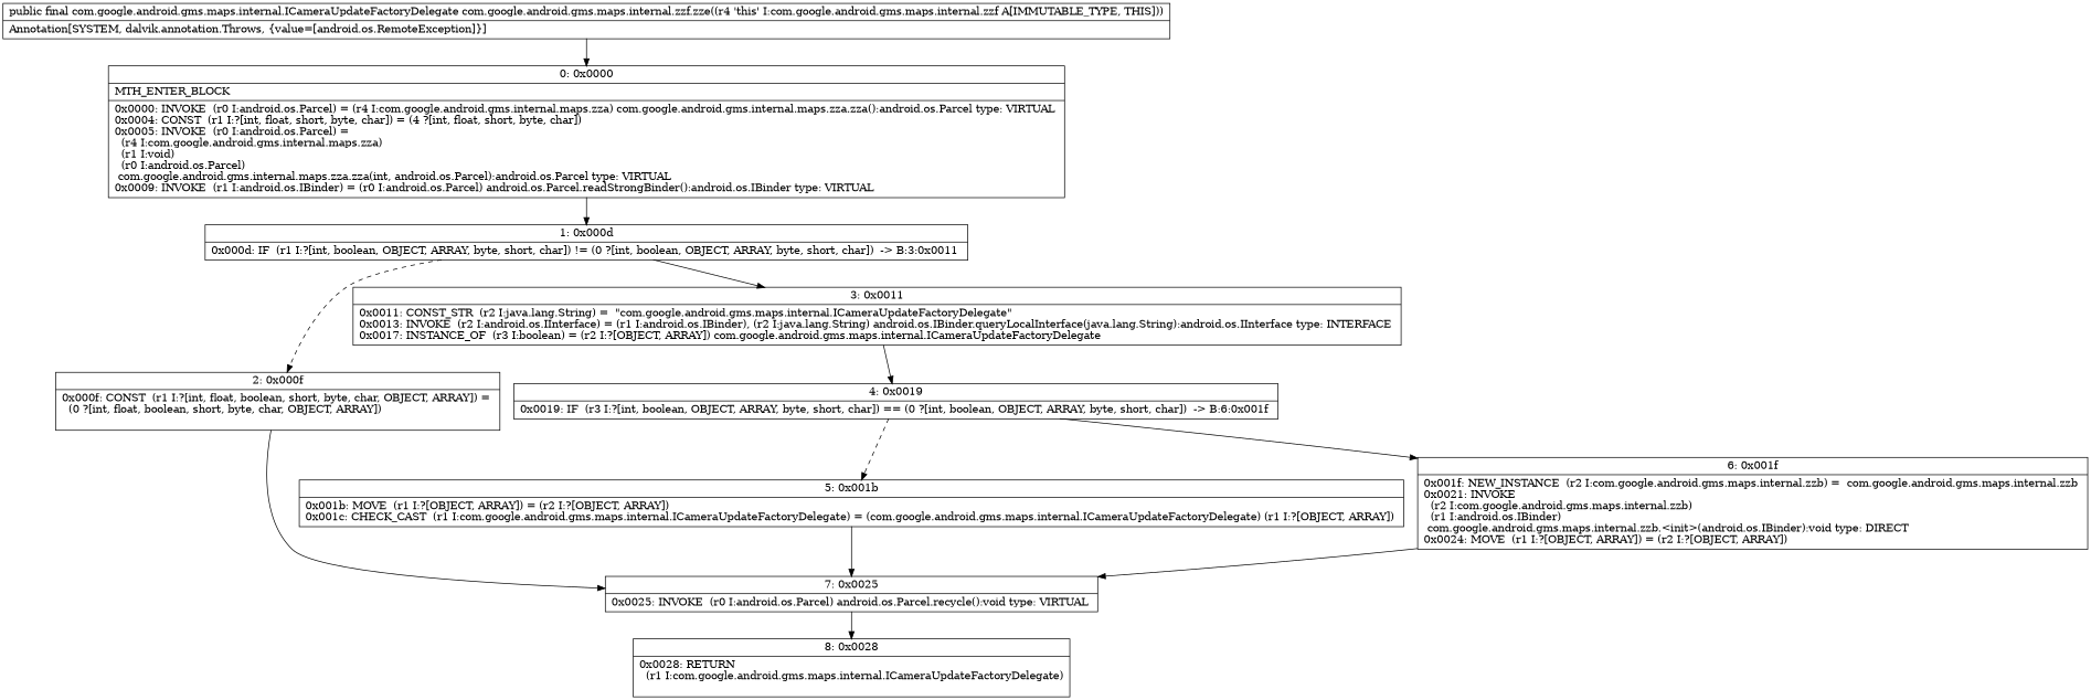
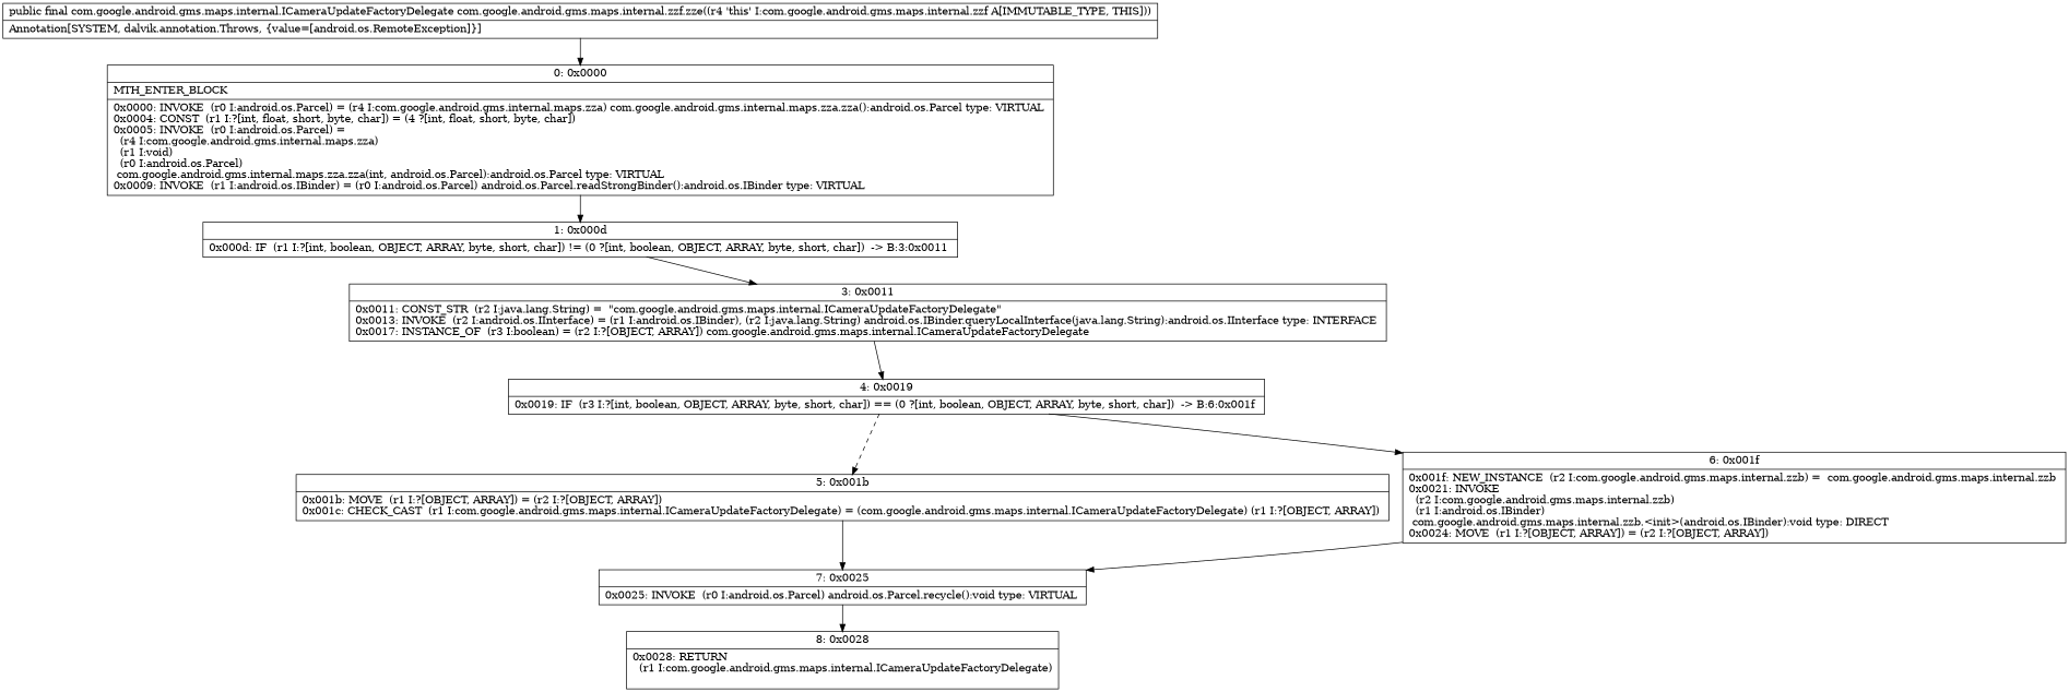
  digraph {
    node [shape=record]
    n1 [label="{0\:\ 0x0000|MTH_ENTER_BLOCK\l|0x0000: INVOKE  (r0 I:android.os.Parcel) = (r4 I:com.google.android.gms.internal.maps.zza) com.google.android.gms.internal.maps.zza.zza():android.os.Parcel type: VIRTUAL \l0x0004: CONST  (r1 I:?[int, float, short, byte, char]) = (4 ?[int, float, short, byte, char]) \l0x0005: INVOKE  (r0 I:android.os.Parcel) = \l  (r4 I:com.google.android.gms.internal.maps.zza)\l  (r1 I:void)\l  (r0 I:android.os.Parcel)\l com.google.android.gms.internal.maps.zza.zza(int, android.os.Parcel):android.os.Parcel type: VIRTUAL \l0x0009: INVOKE  (r1 I:android.os.IBinder) = (r0 I:android.os.Parcel) android.os.Parcel.readStrongBinder():android.os.IBinder type: VIRTUAL \l}"]
    n2 [label="{1\:\ 0x000d|0x000d: IF  (r1 I:?[int, boolean, OBJECT, ARRAY, byte, short, char]) != (0 ?[int, boolean, OBJECT, ARRAY, byte, short, char])  \-\> B:3:0x0011 \l}"]
-   n3 [label="{2\:\ 0x000f|0x000f: CONST  (r1 I:?[int, float, boolean, short, byte, char, OBJECT, ARRAY]) = \l  (0 ?[int, float, boolean, short, byte, char, OBJECT, ARRAY])\l \l}"]
    n4 [label="{3\:\ 0x0011|0x0011: CONST_STR  (r2 I:java.lang.String) =  \"com.google.android.gms.maps.internal.ICameraUpdateFactoryDelegate\" \l0x0013: INVOKE  (r2 I:android.os.IInterface) = (r1 I:android.os.IBinder), (r2 I:java.lang.String) android.os.IBinder.queryLocalInterface(java.lang.String):android.os.IInterface type: INTERFACE \l0x0017: INSTANCE_OF  (r3 I:boolean) = (r2 I:?[OBJECT, ARRAY]) com.google.android.gms.maps.internal.ICameraUpdateFactoryDelegate \l}"]
    n5 [label="{7\:\ 0x0025|0x0025: INVOKE  (r0 I:android.os.Parcel) android.os.Parcel.recycle():void type: VIRTUAL \l}"]
    n6 [label="{4\:\ 0x0019|0x0019: IF  (r3 I:?[int, boolean, OBJECT, ARRAY, byte, short, char]) == (0 ?[int, boolean, OBJECT, ARRAY, byte, short, char])  \-\> B:6:0x001f \l}"]
    n7 [label="{8\:\ 0x0028|0x0028: RETURN  \l  (r1 I:com.google.android.gms.maps.internal.ICameraUpdateFactoryDelegate)\l \l}"]
    n8 [label="{5\:\ 0x001b|0x001b: MOVE  (r1 I:?[OBJECT, ARRAY]) = (r2 I:?[OBJECT, ARRAY]) \l0x001c: CHECK_CAST  (r1 I:com.google.android.gms.maps.internal.ICameraUpdateFactoryDelegate) = (com.google.android.gms.maps.internal.ICameraUpdateFactoryDelegate) (r1 I:?[OBJECT, ARRAY]) \l}"]
    n9 [label="{6\:\ 0x001f|0x001f: NEW_INSTANCE  (r2 I:com.google.android.gms.maps.internal.zzb) =  com.google.android.gms.maps.internal.zzb \l0x0021: INVOKE  \l  (r2 I:com.google.android.gms.maps.internal.zzb)\l  (r1 I:android.os.IBinder)\l com.google.android.gms.maps.internal.zzb.\<init\>(android.os.IBinder):void type: DIRECT \l0x0024: MOVE  (r1 I:?[OBJECT, ARRAY]) = (r2 I:?[OBJECT, ARRAY]) \l}"]
    n10 [label="{public final com.google.android.gms.maps.internal.ICameraUpdateFactoryDelegate com.google.android.gms.maps.internal.zzf.zze((r4 'this' I:com.google.android.gms.maps.internal.zzf A[IMMUTABLE_TYPE, THIS]))  | Annotation[SYSTEM, dalvik.annotation.Throws, \{value=[android.os.RemoteException]\}]\l}"]
    n1 -> n2
-   n2 -> n3 [style=dashed]
    n2 -> n4
-   n3 -> n5
    n4 -> n6
    n5 -> n7
    n6 -> n8 [style=dashed]
    n6 -> n9
    n8 -> n5
    n9 -> n5
    n10 -> n1
  }
